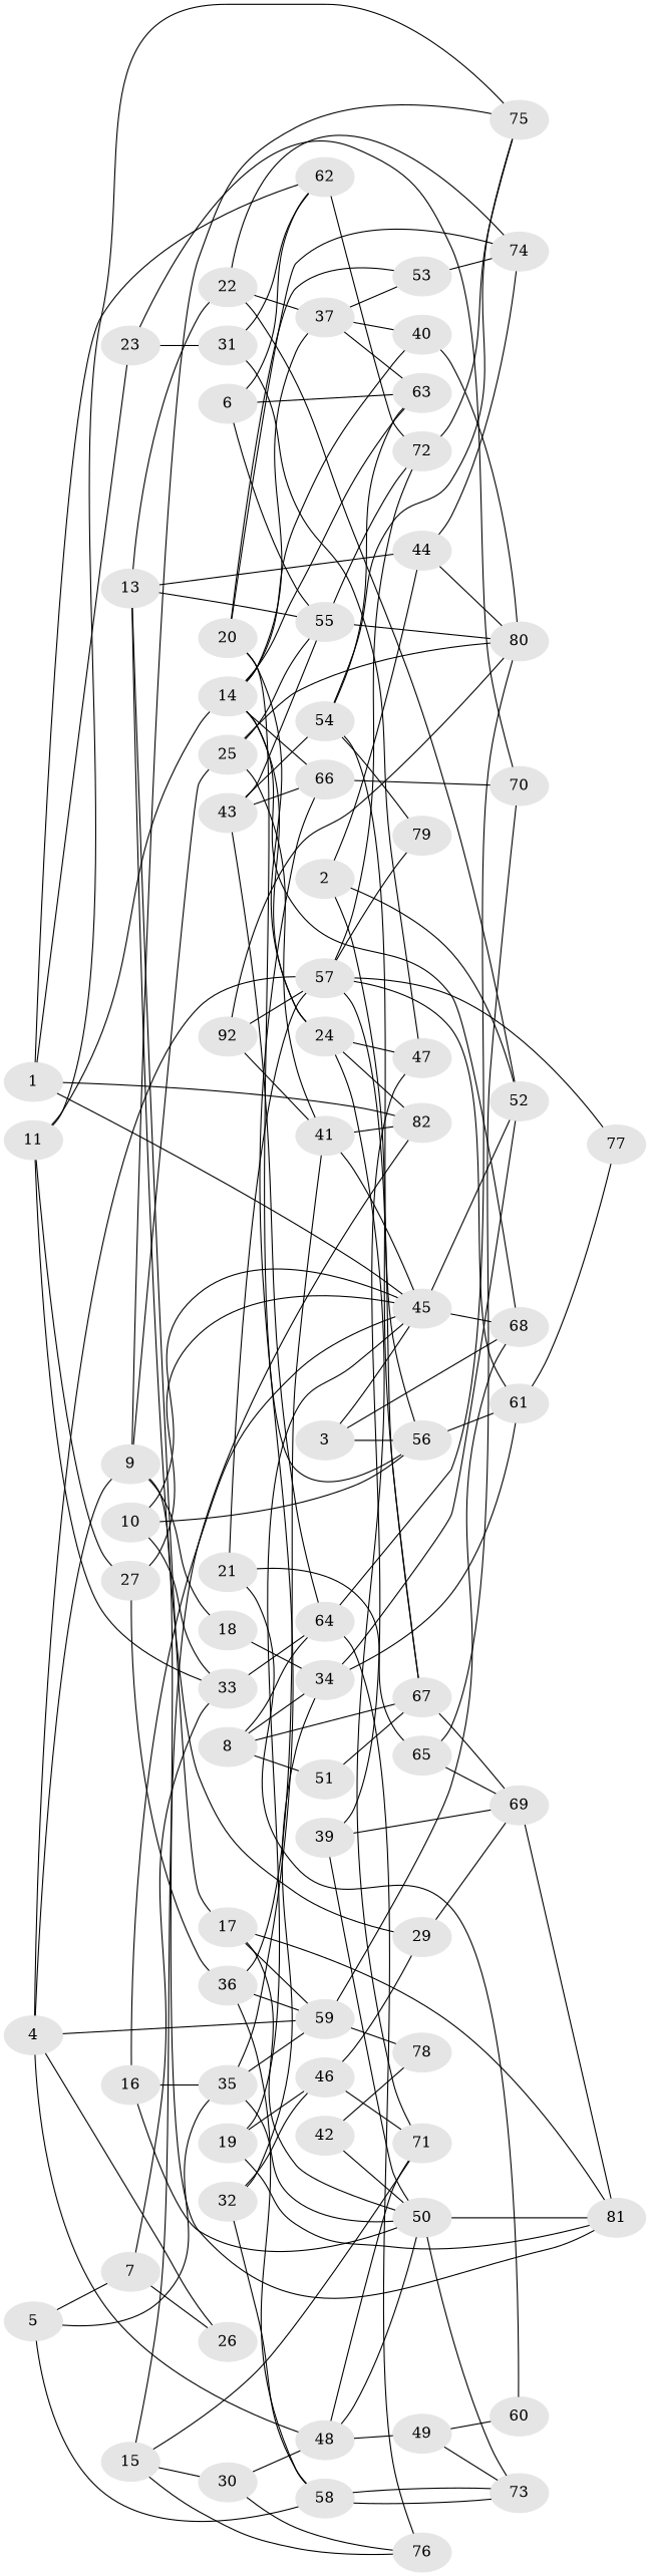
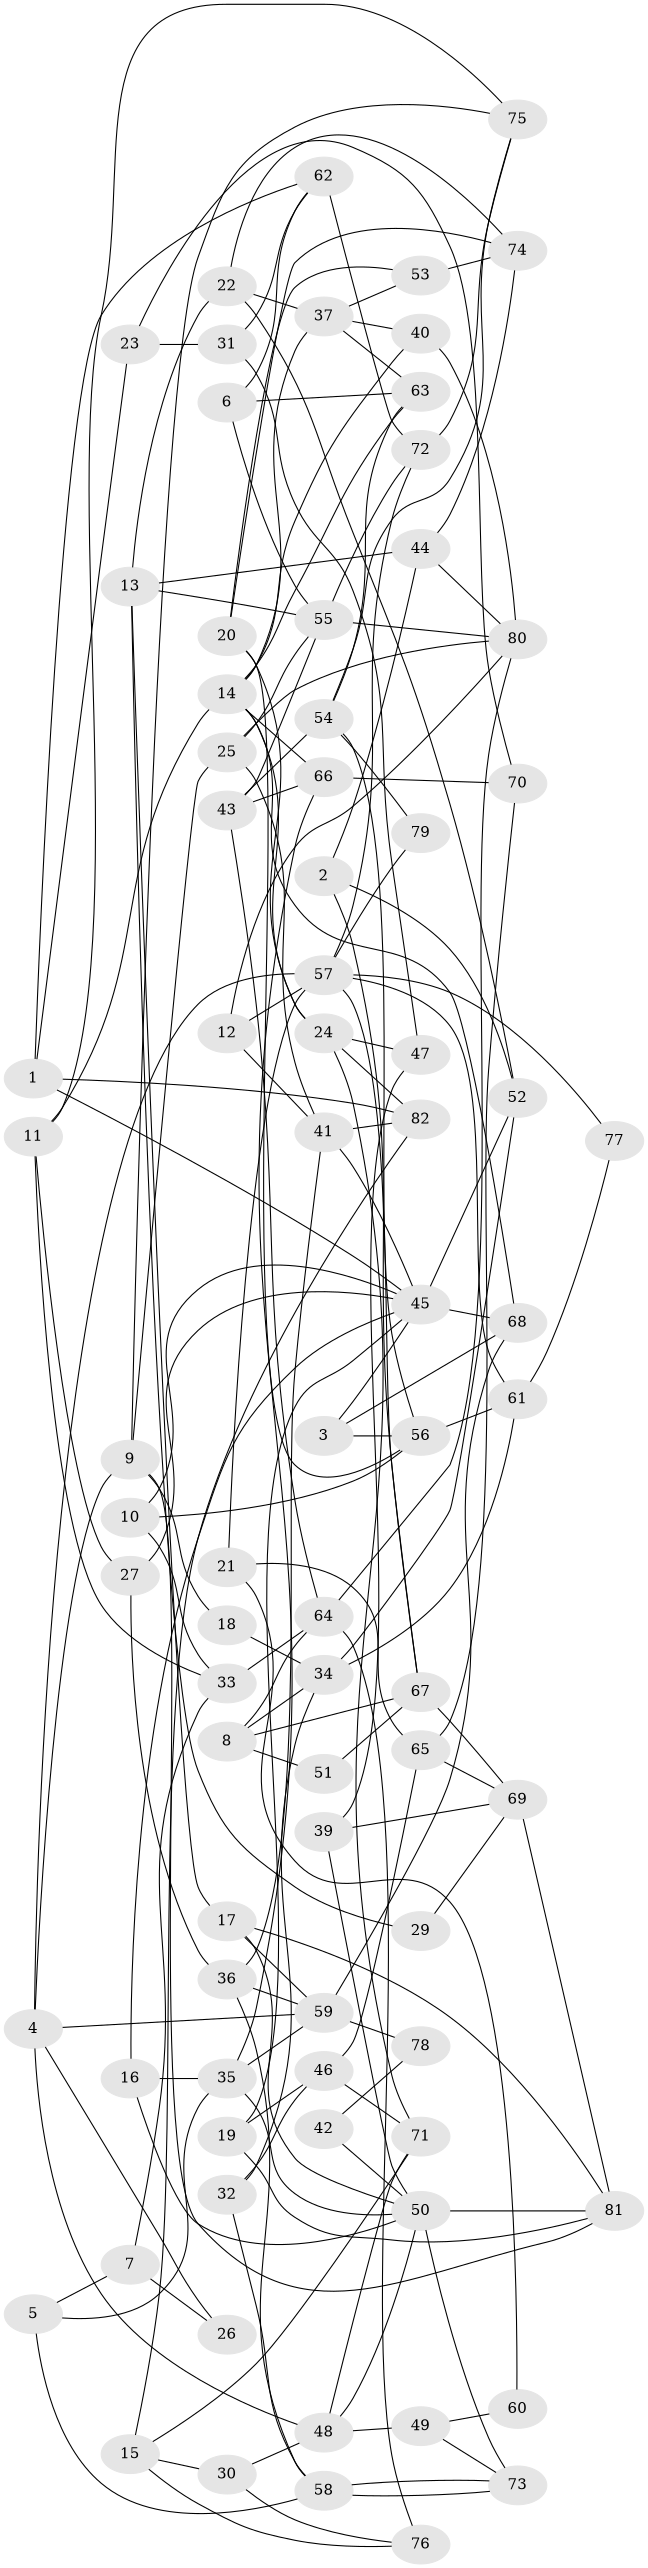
  graph {
    rankdir=LR
    node [color=gray90 style=filled]
    1
    23
    45
    62
    82
    31
    70
    52
    68
    72
    2
    44
    67
    80
    74
    69
    3
    56
    61
    4
    9
    26
    57
    59
    48
    18
    25
    75
    81
    42
    50
    78
    79
    77
    5
    7
    35
    58
    33
    66
    73
    6
    55
    63
    64
    8
    34
    51
    76
    41
    10
    11
    14
    27
    24
    37
    40
    36
-   12 [label=92]
+   12
    13
    17
    22
    29
    71
    47
    53
    15
    30
    16
    19
    46
    65
    20
    21
    60
    49
    32
    39
    43
    54
    1 -- 23
    1 -- 45
    1 -- 62
    1 -- 82
    23 -- 31
    23 -- 70
    45 -- 52
    45 -- 68
    62 -- 72
    31 -- 62
    31 -- 47
    72 -- 75
    2 -- 52
    2 -- 44
    2 -- 67
    44 -- 80
    44 -- 74
    67 -- 69
    69 -- 81
    3 -- 45
    3 -- 68
    3 -- 56
    56 -- 61
    61 -- 77
    4 -- 9
    4 -- 26
    4 -- 57
    4 -- 59
    4 -- 48
    9 -- 18
    9 -- 25
    9 -- 75
    9 -- 81
    57 -- 72
    57 -- 67
    57 -- 61
    57 -- 79
    57 -- 77
    59 -- 68
    59 -- 78
    48 -- 50
    48 -- 71
    48 -- 49
    18 -- 34
    25 -- 80
    25 -- 55
    25 -- 41
    42 -- 50
    42 -- 78
    50 -- 81
    50 -- 73
    5 -- 7
    5 -- 35
    5 -- 58
    7 -- 26
    7 -- 33
    35 -- 59
    35 -- 50
    35 -- 66
    58 -- 73
    58 -- 73
    33 -- 64
    66 -- 70
    6 -- 62
    6 -- 55
    6 -- 63
    55 -- 72
    55 -- 80
    64 -- 80
    64 -- 76
    8 -- 67
    8 -- 64
    8 -- 34
    8 -- 51
    34 -- 52
    34 -- 61
    51 -- 67
    41 -- 45
    41 -- 82
    10 -- 45
    10 -- 56
    10 -- 33
    11 -- 75
    11 -- 33
    11 -- 14
    11 -- 27
    14 -- 68
    14 -- 66
    14 -- 63
    14 -- 24
    14 -- 37
    14 -- 40
    27 -- 45
    27 -- 36
    24 -- 82
    24 -- 71
    24 -- 47
    37 -- 63
    37 -- 40
    37 -- 53
    40 -- 80
    36 -- 59
    36 -- 58
    36 -- 41
    12 -- 80
    12 -- 57
    12 -- 41
    13 -- 44
    13 -- 55
    13 -- 17
    13 -- 22
    13 -- 29
    17 -- 59
    17 -- 81
    17 -- 50
    22 -- 52
    22 -- 74
    22 -- 37
    29 -- 69
    53 -- 74
    15 -- 82
    15 -- 76
    15 -- 71
    15 -- 30
    30 -- 48
    30 -- 76
    16 -- 45
    16 -- 50
    16 -- 35
    19 -- 45
    19 -- 81
    19 -- 46
    46 -- 71
-   46 -- 29
+   46 -- 65
    65 -- 70
    65 -- 69
    20 -- 74
    20 -- 56
    20 -- 24
    20 -- 53
    21 -- 57
    21 -- 65
    21 -- 60
    49 -- 73
    49 -- 60
    32 -- 58
    32 -- 34
    32 -- 46
    39 -- 69
    39 -- 50
    39 -- 47
    43 -- 66
    43 -- 55
    43 -- 64
    43 -- 54
    54 -- 56
    54 -- 75
    54 -- 79
    54 -- 63
  }
